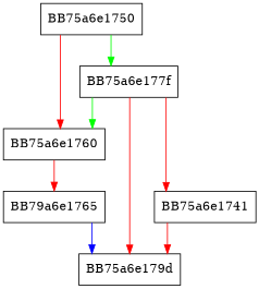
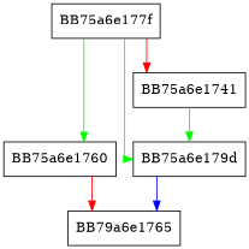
  digraph {
    splines=ortho
    node [shape=box]
    edge [color=red]
-   BB75a6e1750
    BB75a6e177f
    BB75a6e1760
    BB75a6e179d
    n5 [label=BB75a6e1741]
    n6 [label=BB79a6e1765]
-   BB75a6e1750 -> BB75a6e177f [color=green]
-   BB75a6e1750 -> BB75a6e1760
    BB75a6e177f -> BB75a6e1760 [color=green]
-   BB75a6e177f -> BB75a6e179d
+   BB75a6e177f -> BB75a6e179d [color=green]
    BB75a6e177f -> n5
    BB75a6e1760 -> n6
-   n5 -> BB75a6e179d
-   n6 -> BB75a6e179d [color=blue]
+   n5 -> BB75a6e179d [color=green]
+   BB75a6e179d -> n6 [color=blue]
  }
